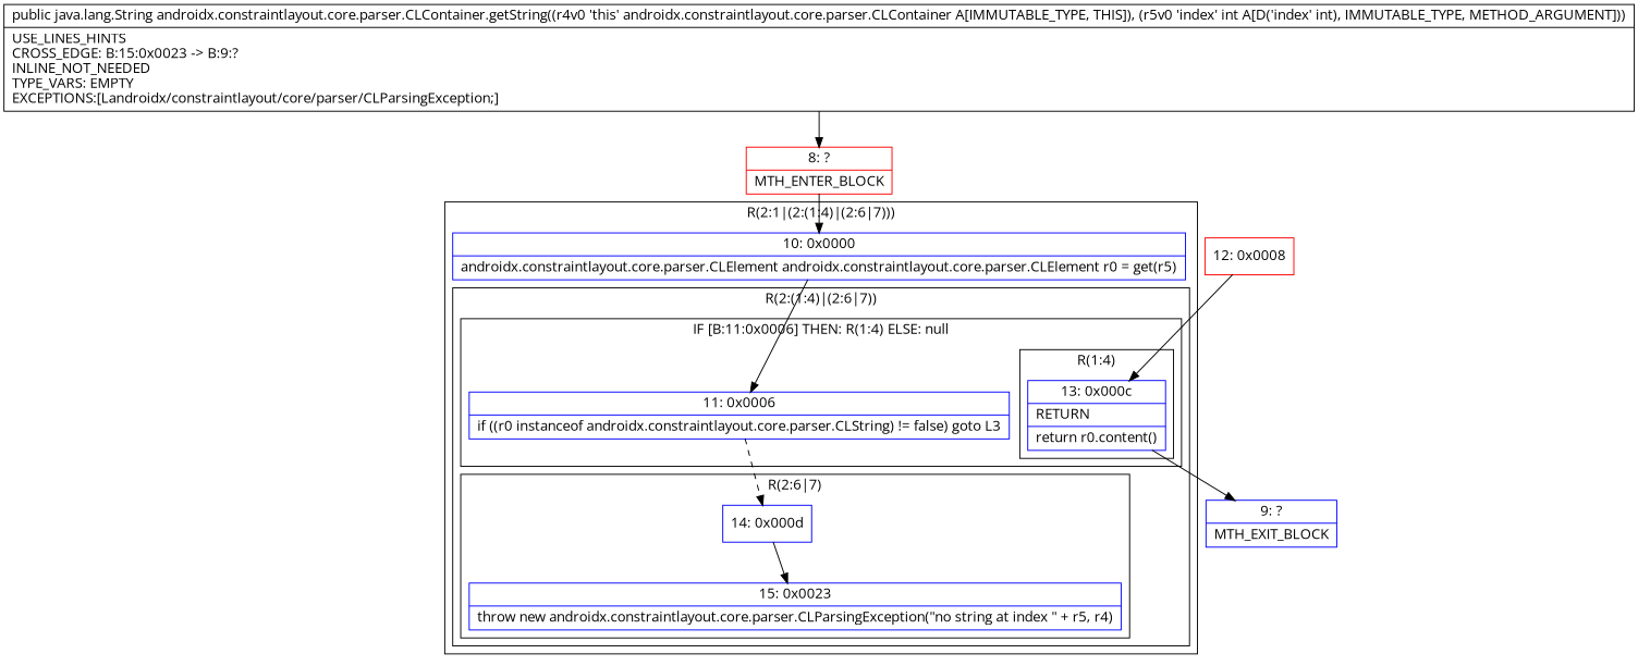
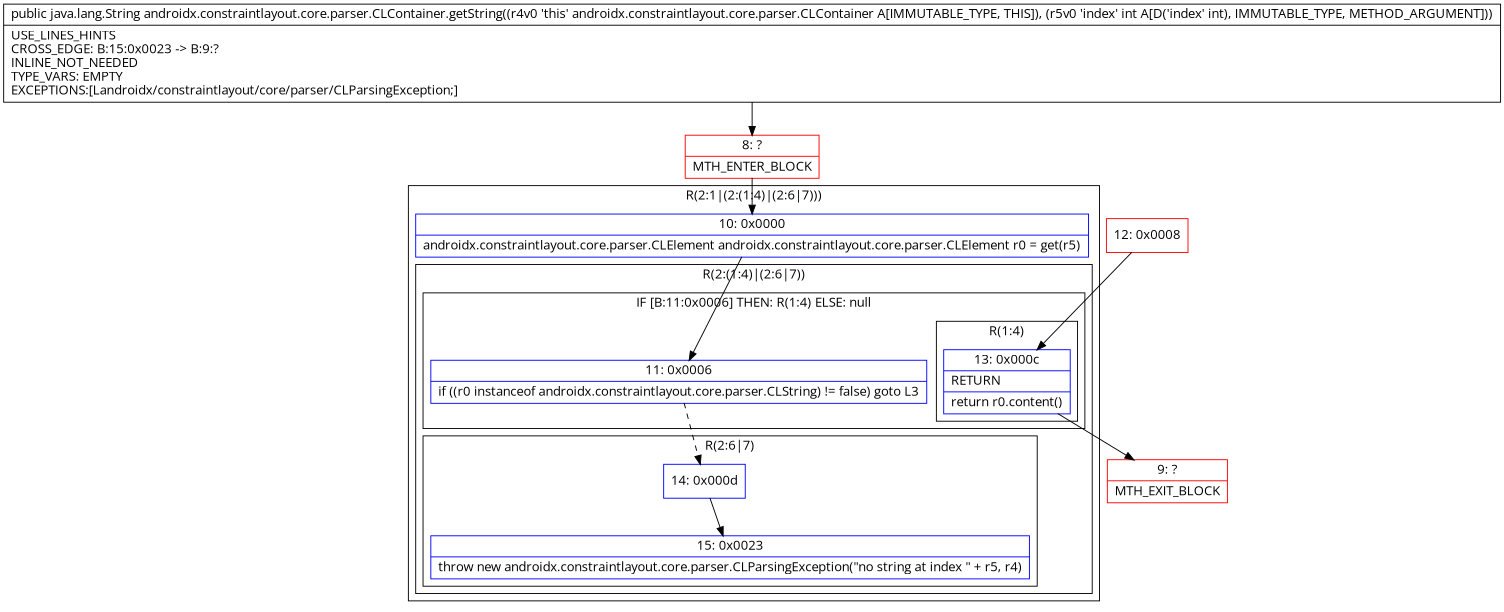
  digraph {
    fontname="Open Sans"
    node [color=blue fontname="Open Sans" shape=record]
    edge [fontname="Open Sans"]
    n1 [label="{13\:\ 0x000c|RETURN\l|return r0.content()\l}"]
    n2 [label="{11\:\ 0x0006|if ((r0 instanceof androidx.constraintlayout.core.parser.CLString) != false) goto L3\l}"]
    n3 [label="{14\:\ 0x000d}"]
    n4 [label="{15\:\ 0x0023|throw new androidx.constraintlayout.core.parser.CLParsingException(\"no string at index \" + r5, r4)\l}"]
    n5 [label="{10\:\ 0x0000|androidx.constraintlayout.core.parser.CLElement androidx.constraintlayout.core.parser.CLElement r0 = get(r5)\l}"]
-   n6 [label="{9\:\ ?|MTH_EXIT_BLOCK\l}"]
+   n6 [color=red label="{9\:\ ?|MTH_EXIT_BLOCK\l}"]
    n7 [color=red label="{12\:\ 0x0008}"]
    n8 [color=red label="{8\:\ ?|MTH_ENTER_BLOCK\l}"]
    n9 [label="{public java.lang.String androidx.constraintlayout.core.parser.CLContainer.getString((r4v0 'this' androidx.constraintlayout.core.parser.CLContainer A[IMMUTABLE_TYPE, THIS]), (r5v0 'index' int A[D('index' int), IMMUTABLE_TYPE, METHOD_ARGUMENT]))  | USE_LINES_HINTS\lCROSS_EDGE: B:15:0x0023 \-\> B:9:?\lINLINE_NOT_NEEDED\lTYPE_VARS: EMPTY\lEXCEPTIONS:[Landroidx\/constraintlayout\/core\/parser\/CLParsingException;]\l}" color=""]
    subgraph cluster_1 {
      label="R(2:1|(2:(1:4)|(2:6|7)))"
      n5
      subgraph cluster_2 {
        label="R(2:(1:4)|(2:6|7))"
        subgraph cluster_3 {
          label="IF [B:11:0x0006] THEN: R(1:4) ELSE: null"
          n2
          subgraph cluster_4 {
            label="R(1:4)"
            n1
          }
        }
        subgraph cluster_5 {
          label="R(2:6|7)"
          n3
          n4
        }
      }
    }
    n1 -> n6
    n2 -> n3 [style=dashed]
    n3 -> n4
    n5 -> n2
    n7 -> n1
    n8 -> n5
    n9 -> n8
  }
